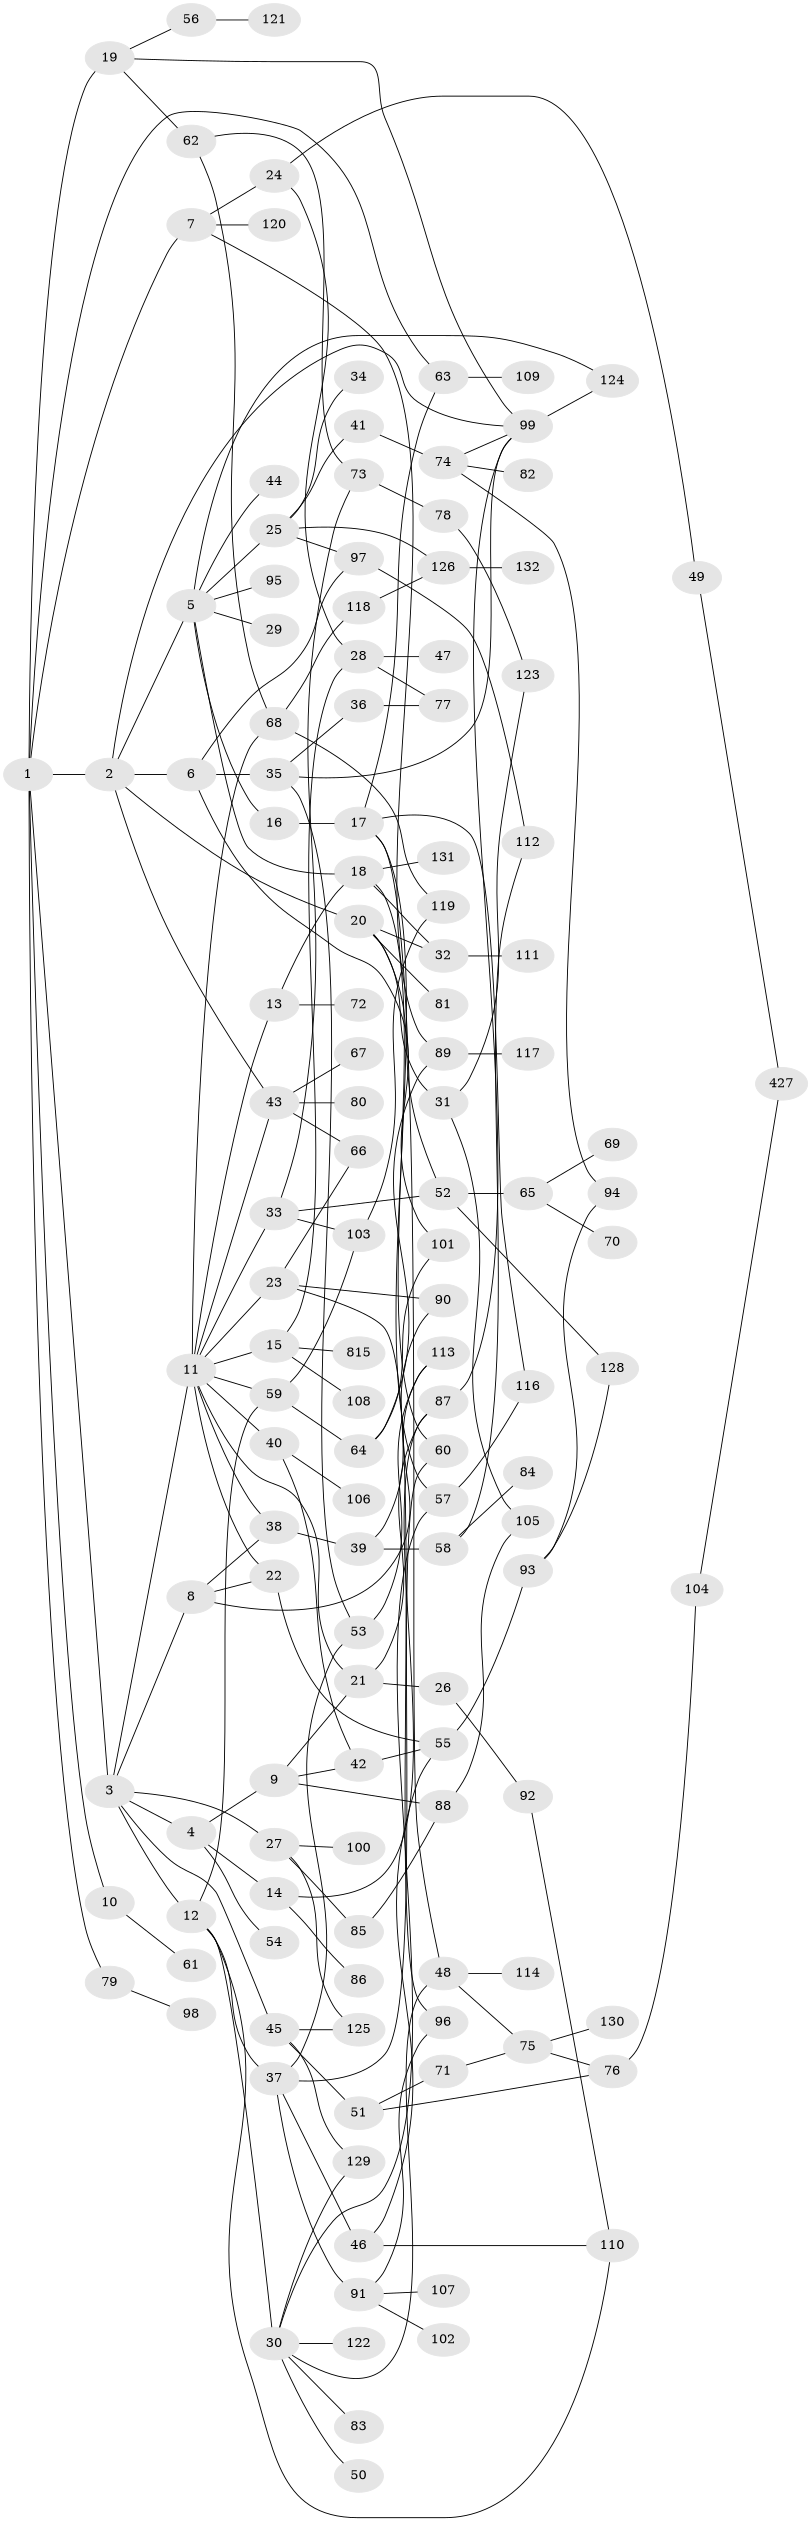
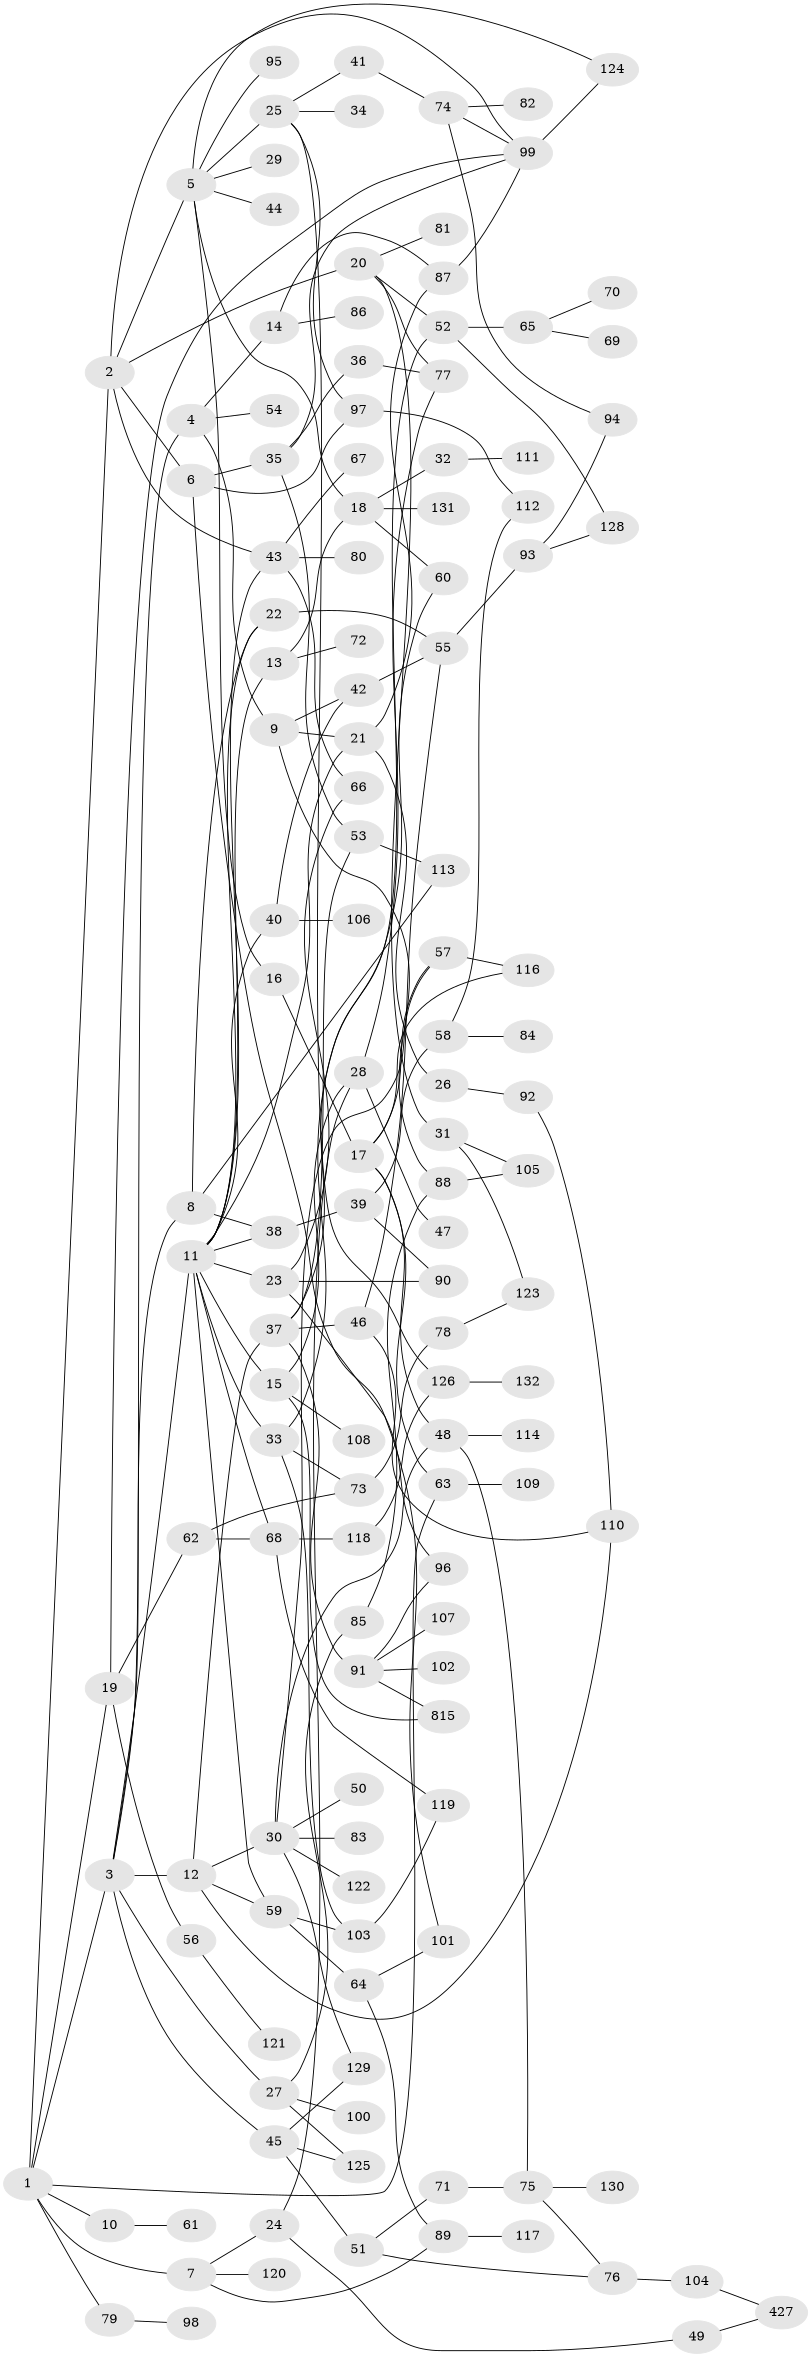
  graph {
    rankdir=LR
    node [color=gray90 style=filled]
    1
    2
    3
    7
    10
    19
    63
    79
    5
    6
    20
    43
    99
    4
    8
    11
    12
    27
    45
    24
    89
    120
    61
    56
    62
    109
    98
    16
    18
    25
    29
    44
    95
    124
    35
    97
    101
    31
    52
    77
    81
    66
    67
    80
    9
    14
    54
    22
    38
    113
    21
    13
    15
    23
    33
    40
    59
    68
    30
    37
    110
    85
    100
    125
    129
    51
    42
    88
    86
    87
    17
    32
    60
    131
    34
    41
    126
    36
    53
    112
    28
    49
    117
    55
    39
    26
    105
    72
    108
    n90 [label=815]
    90
    96
    73
    103
    106
    64
    118
    119
    48
    57
    50
    83
    122
    46
    91
    47
    116
    75
    114
    111
    121
    123
    65
    128
    92
    93
    n117 [label=427]
    74
    132
    78
    102
    107
    58
    84
    82
    94
    71
    76
    130
    104
    69
    70
    1 -- 2
    1 -- 3
    1 -- 7
    1 -- 10
    1 -- 19
    1 -- 63
    1 -- 79
    2 -- 5
    2 -- 6
    2 -- 20
    2 -- 43
    2 -- 99
    3 -- 4
    3 -- 8
    3 -- 11
    3 -- 12
    3 -- 27
    3 -- 45
    7 -- 24
    7 -- 89
    7 -- 120
    10 -- 61
    19 -- 99
    19 -- 56
    19 -- 62
    63 -- 109
    79 -- 98
    5 -- 16
    5 -- 18
    5 -- 25
    5 -- 29
    5 -- 44
    5 -- 95
    5 -- 124
    6 -- 35
    6 -- 97
    6 -- 101
    20 -- 31
    20 -- 52
-   20 -- 32
+   20 -- 77
    20 -- 81
    43 -- 66
    43 -- 67
    43 -- 80
    99 -- 124
    4 -- 9
    4 -- 14
    4 -- 54
    8 -- 22
    8 -- 38
    8 -- 113
    11 -- 43
    11 -- 22
    11 -- 38
    11 -- 21
    11 -- 13
    11 -- 15
    11 -- 23
    11 -- 33
    11 -- 40
    11 -- 59
    11 -- 68
    12 -- 59
    12 -- 30
    12 -- 37
    12 -- 110
    27 -- 85
    27 -- 100
    27 -- 125
    45 -- 125
    45 -- 129
    45 -- 51
    24 -- 28
    24 -- 49
    89 -- 117
    56 -- 121
    62 -- 68
    62 -- 73
    16 -- 17
    18 -- 32
    18 -- 60
    18 -- 131
    25 -- 97
    25 -- 34
    25 -- 41
    25 -- 126
    35 -- 99
    35 -- 36
    35 -- 53
    97 -- 112
    31 -- 105
    31 -- 123
    52 -- 65
    52 -- 128
    9 -- 21
    9 -- 42
    9 -- 88
    14 -- 86
    14 -- 87
    22 -- 55
    38 -- 39
    21 -- 87
    21 -- 26
    13 -- 18
    13 -- 72
    15 -- 28
    15 -- 108
    15 -- n90
    23 -- 66
    23 -- 90
    23 -- 96
    33 -- 52
    33 -- 73
    33 -- 103
    40 -- 42
    40 -- 106
    59 -- 103
    59 -- 64
    68 -- 118
    68 -- 119
    30 -- 129
    30 -- 48
    30 -- 57
    30 -- 50
    30 -- 83
    30 -- 122
    37 -- 60
    37 -- 53
    37 -- 46
    37 -- 91
    85 -- 88
    51 -- 71
    51 -- 76
    42 -- 55
    88 -- 105
    87 -- 99
    17 -- 63
    17 -- 48
    17 -- 57
    17 -- 116
    32 -- 111
    41 -- 74
    126 -- 132
    36 -- 77
    53 -- 113
    28 -- 77
    28 -- 47
    49 -- n117
    55 -- 93
    39 -- 90
    39 -- 58
    26 -- 92
    73 -- 78
    103 -- 119
    64 -- 89
    64 -- 101
    118 -- 126
    48 -- 75
    48 -- 114
    57 -- 116
    46 -- 110
    46 -- 55
+   91 -- n90
    91 -- 96
    91 -- 102
    91 -- 107
    75 -- 76
    75 -- 130
    65 -- 69
    65 -- 70
    92 -- 110
    93 -- 128
    93 -- 94
    74 -- 99
    74 -- 82
    74 -- 94
    78 -- 123
    58 -- 112
    58 -- 84
    71 -- 75
    76 -- 104
    104 -- n117
  }
